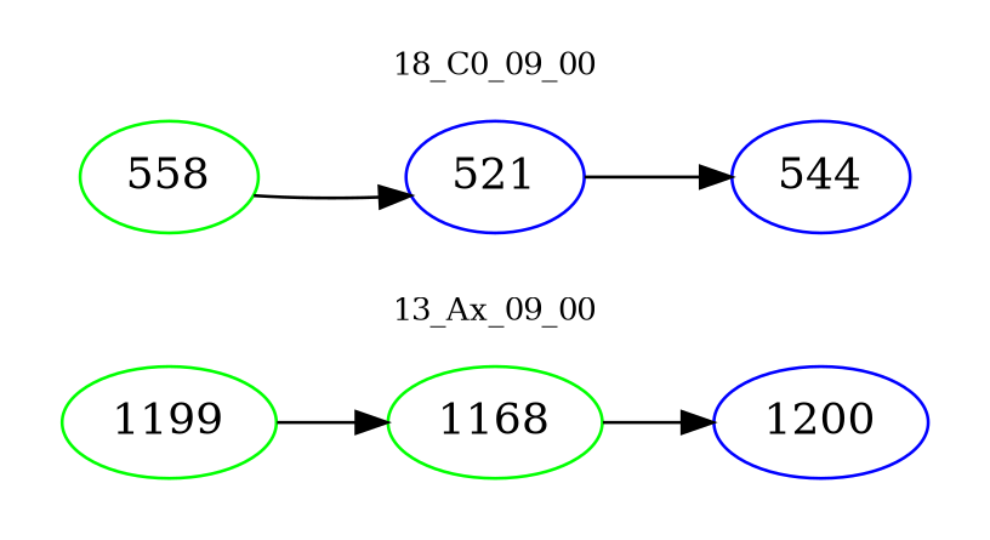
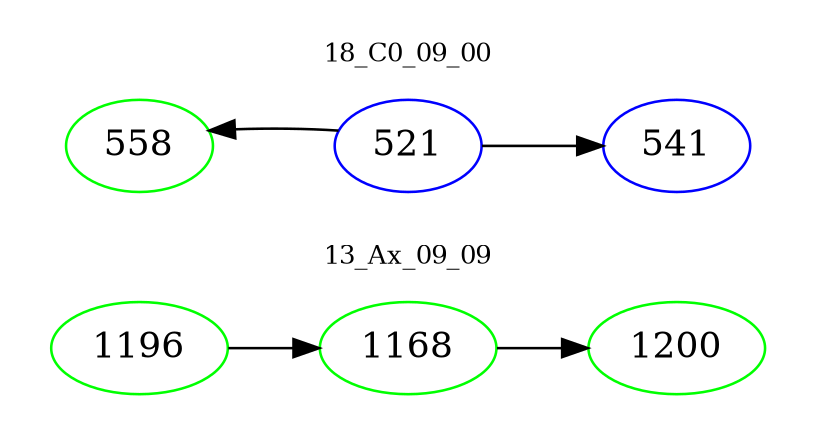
  digraph {
    rankdir=LR
    node [color=green]
    edge [color=black]
-   n1 [label=1199]
+   n1 [label=1196]
    n2 [label=1168]
-   n3 [color=blue label=1200]
+   n3 [label=1200]
    n4 [label=558]
    n5 [color=blue label=521]
-   n6 [color=blue label=544]
+   n6 [color=blue label=541]
    subgraph cluster_1 {
      color=white
      fontsize=10
-     label="13_Ax_09_00"
+     label="13_Ax_09_09"
      n1
      n2
      n3
    }
    subgraph cluster_2 {
      color=white
      fontsize=10
      label="18_C0_09_00"
      n4
      n5
      n6
    }
    n1 -> n2
    n2 -> n3
-   n4 -> n5
+   n5 -> n4
    n5 -> n6
  }
